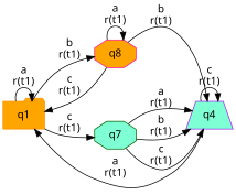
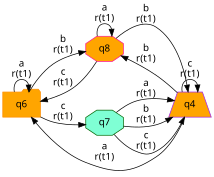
  digraph {
    fontname="Noto Sans"
    rankdir=LR
    node [fillcolor=orange fontname="Noto Sans" shape=octagon style=filled]
    edge [fontname="Noto Sans"]
-   n1 [color=darkorange label=q1 shape=folder]
+   n1 [color=darkorange label=q6 shape=folder]
    n2 [color=deeppink label=q8]
    n3 [color=darkgreen fillcolor=aquamarine label=q7]
-   n4 [color=purple fillcolor=aquamarine label=q4 shape=trapezium]
+   n4 [color=purple label=q4 shape=trapezium]
    n1 -> n1 [label="a\nr(t1)\n"]
    n1 -> n2 [label="b\nr(t1)\n"]
    n1 -> n3 [label="c\nr(t1)\n"]
    n2 -> n1 [label="c\nr(t1)\n"]
    n2 -> n2 [label="a\nr(t1)\n"]
    n2 -> n4 [label="b\nr(t1)\n"]
    n3 -> n4 [label="a\nr(t1)\n"]
    n3 -> n4 [label="b\nr(t1)\n"]
    n3 -> n4 [label="c\nr(t1)\n"]
    n4 -> n1 [label="a\nr(t1)\n"]
+   n4 -> n2 [label="b\nr(t1)\n"]
    n4 -> n4 [label="c\nr(t1)\n"]
  }
